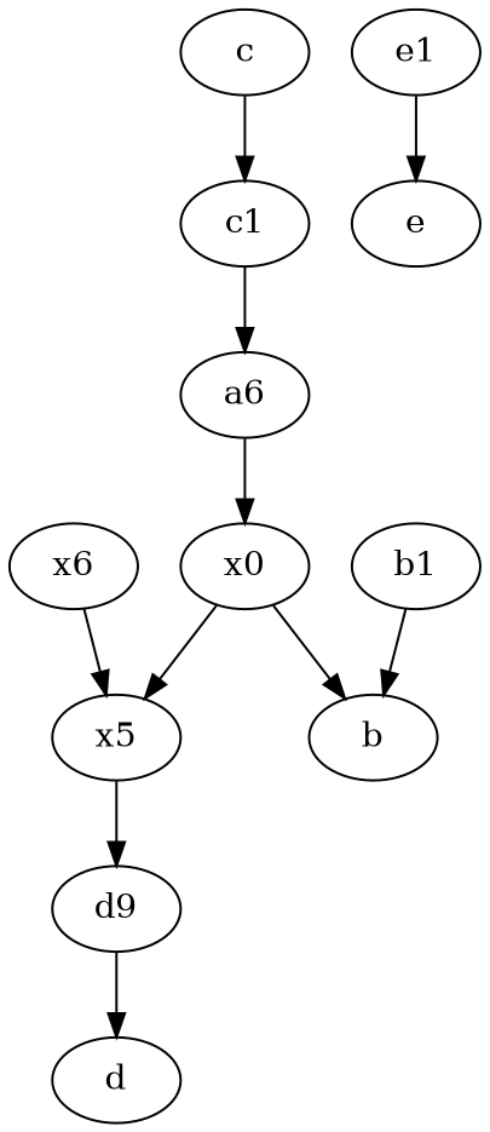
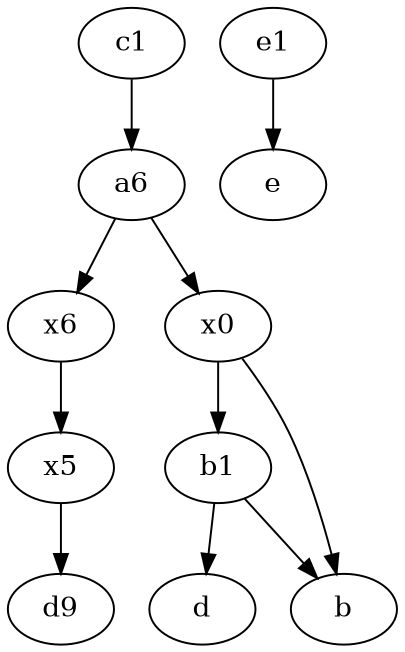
  digraph {
    n1 [label=d9]
    d
    n3 [label=x5]
    n4 [label=a6]
    n5 [label=x6]
    x0
    b1
    b
-   c
    c1
    e1
    e
-   n1 -> d
+   b1 -> d
    n3 -> n1
+   n4 -> n5
    n4 -> x0
    n5 -> n3
-   x0 -> n3
+   x0 -> b1
    x0 -> b
    b1 -> b
-   c -> c1
    c1 -> n4
    e1 -> e
  }
